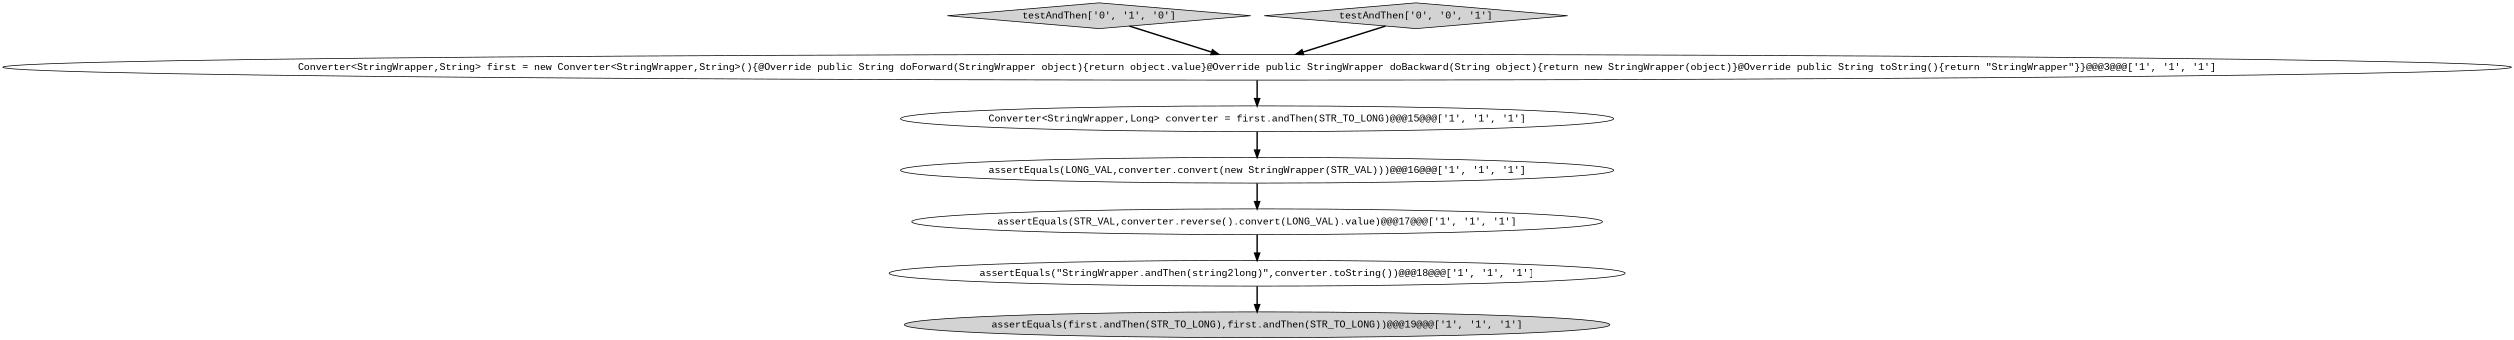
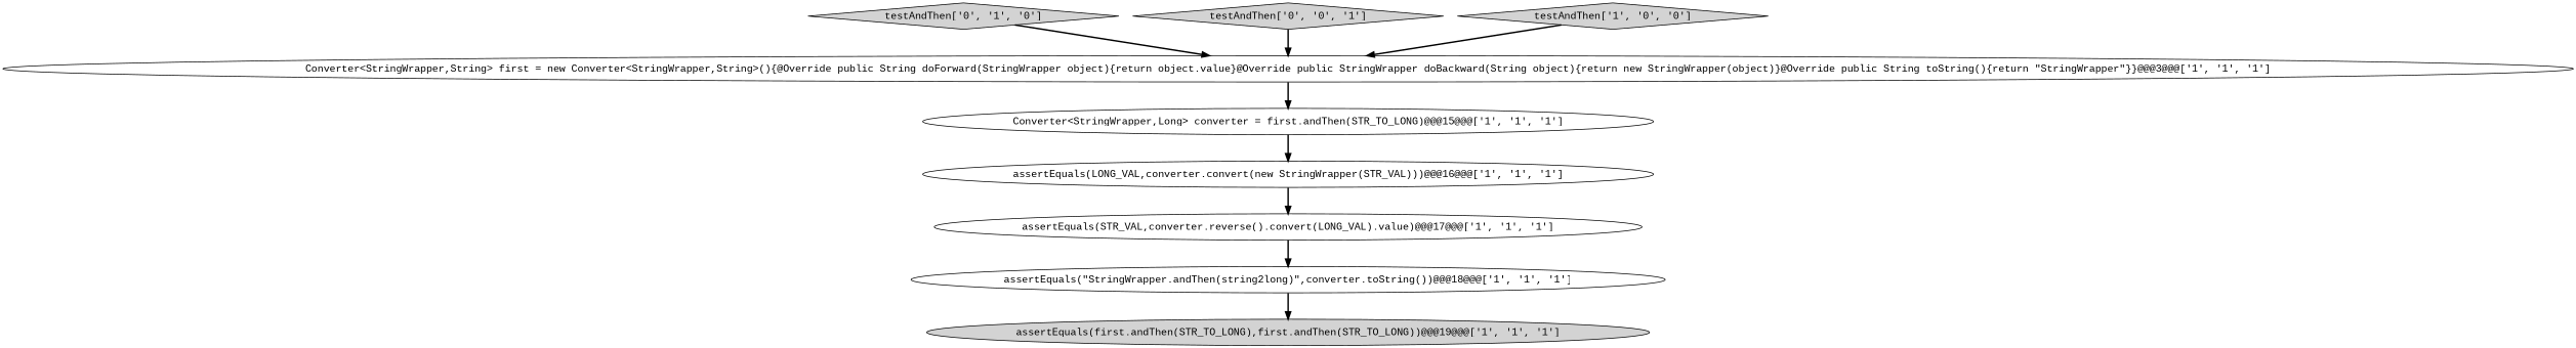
  digraph {
    fontname="Liberation Mono"
    node [fillcolor=white shape=ellipse style=filled fontname="Liberation Mono"]
    edge [style=bold fontname="Liberation Mono"]
    n1 [label="assertEquals(LONG_VAL,converter.convert(new StringWrapper(STR_VAL)))@@@16@@@['1', '1', '1']"]
    n2 [label="assertEquals(STR_VAL,converter.reverse().convert(LONG_VAL).value)@@@17@@@['1', '1', '1']"]
    n3 [fillcolor=lightgray label="testAndThen['0', '1', '0']" shape=diamond]
    n4 [label="Converter<StringWrapper,String> first = new Converter<StringWrapper,String>(){@Override public String doForward(StringWrapper object){return object.value}@Override public StringWrapper doBackward(String object){return new StringWrapper(object)}@Override public String toString(){return \"StringWrapper\"}}@@@3@@@['1', '1', '1']"]
    n5 [fillcolor=lightgray label="testAndThen['0', '0', '1']" shape=diamond]
    n6 [label="Converter<StringWrapper,Long> converter = first.andThen(STR_TO_LONG)@@@15@@@['1', '1', '1']"]
+   n7 [fillcolor=lightgray label="testAndThen['1', '0', '0']" shape=diamond]
    n8 [label="assertEquals(\"StringWrapper.andThen(string2long)\",converter.toString())@@@18@@@['1', '1', '1']"]
    n9 [fillcolor=lightgray label="assertEquals(first.andThen(STR_TO_LONG),first.andThen(STR_TO_LONG))@@@19@@@['1', '1', '1']"]
    n1 -> n2
    n2 -> n8
    n3 -> n4
    n4 -> n6
    n5 -> n4
    n6 -> n1
+   n7 -> n4
    n8 -> n9
  }
